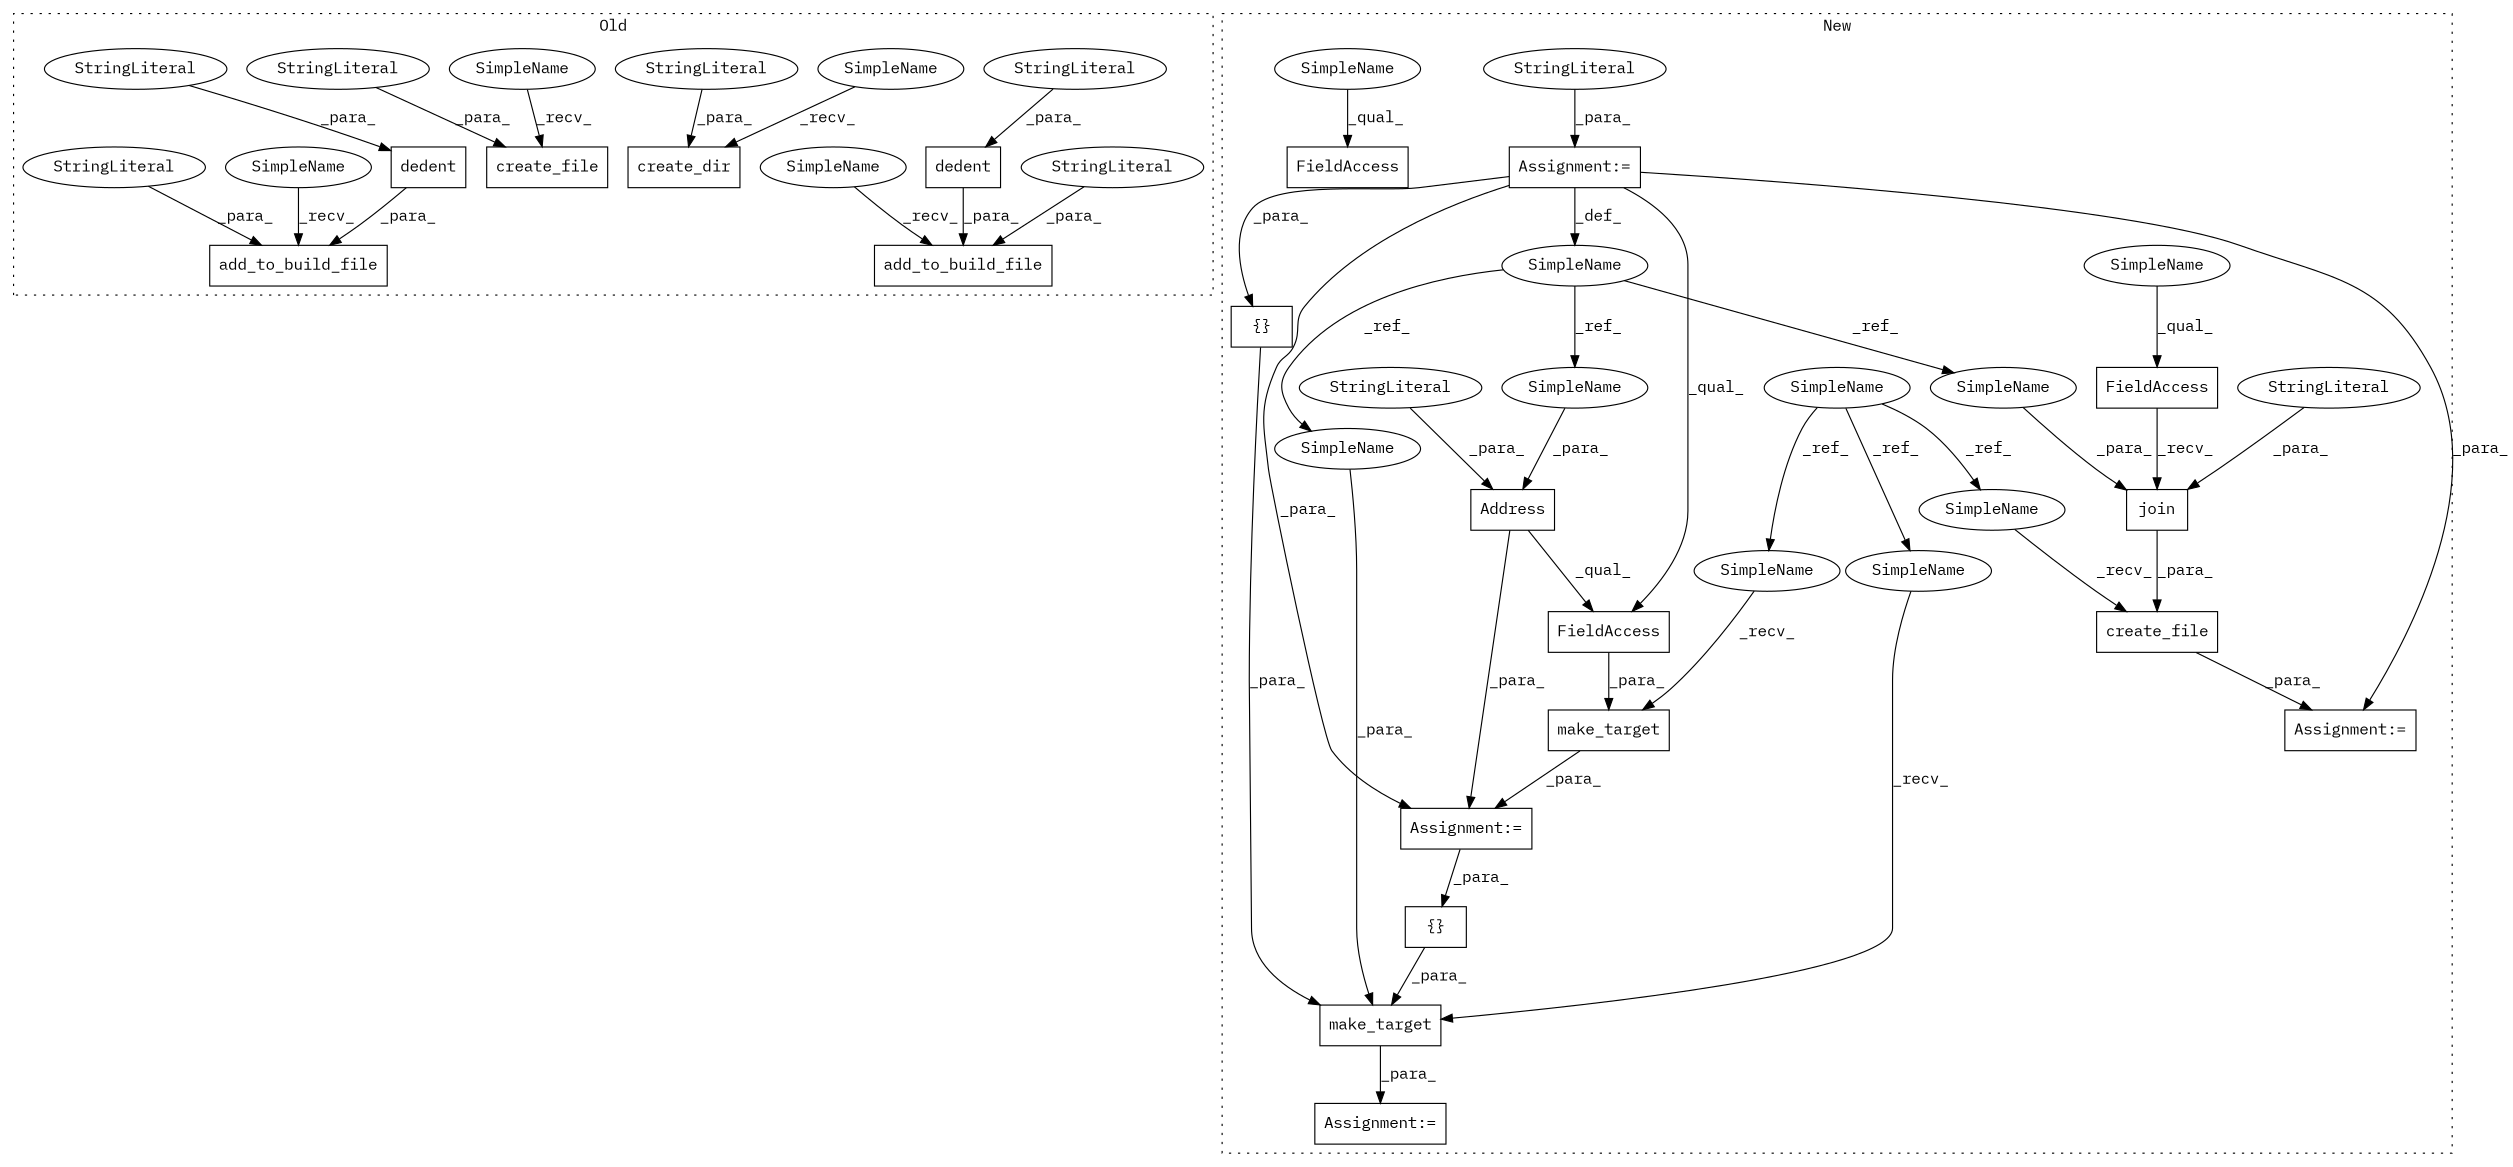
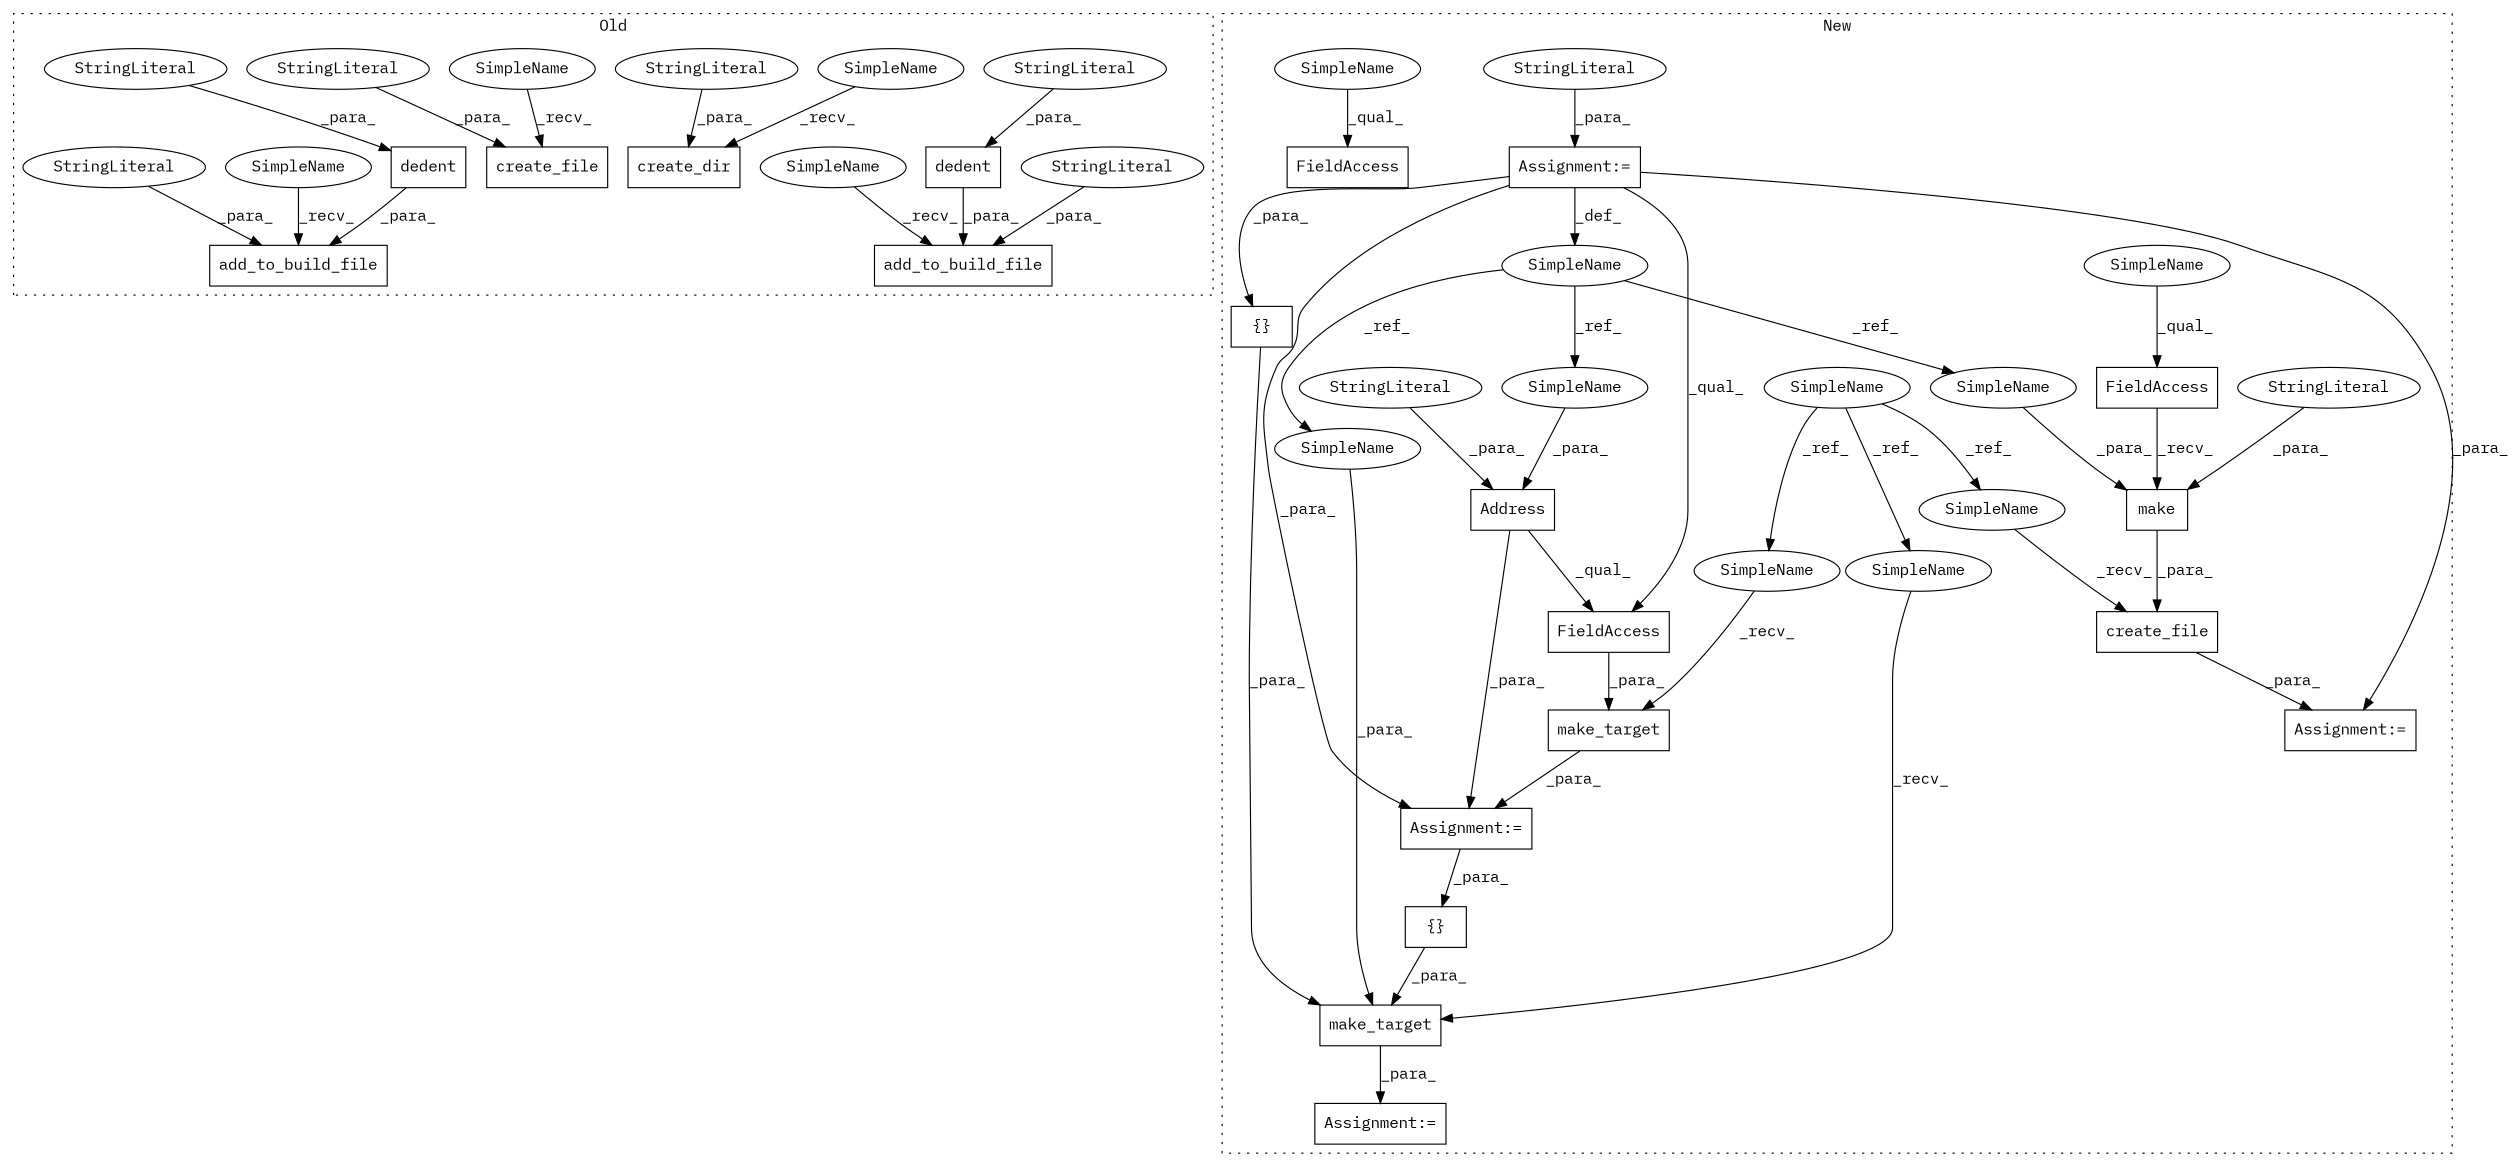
  digraph {
    fontname="IBM Plex Mono"
    node [a=42 l=4 s=8012 shape=ellipse fontname="IBM Plex Mono"]
    edge [fontname="IBM Plex Mono"]
    n1 [a=32 l="12,1" label=create_file s="11087,11154" shape=box]
    n2 [a=45 l=55 label=StringLiteral s=11099]
    n3 [a=32 l="11,1" label=create_dir s="11166,11216" shape=box]
    n4 [a=45 l=39 label=StringLiteral s=11177]
    n5 [a=32 l="18,1" label=add_to_build_file s="11425,11704" shape=box]
    n6 [a=32 l="7,1" label=dedent s="11482,11703" shape=box]
    n7 [a=45 l=38 label=StringLiteral s=11443]
    n8 [a=45 l=214 label=StringLiteral s=11489]
    n9 [a=32 l="18,1" label=add_to_build_file s="11307,11413" shape=box]
    n10 [a=32 l="7,1" label=dedent s="11364,11412" shape=box]
    n11 [a=45 l=38 label=StringLiteral s=11325]
    n12 [a=45 l=41 label=StringLiteral s=11371]
    n13 [label=SimpleName s=11161]
    n14 [label=SimpleName s=11082]
    n15 [label=SimpleName s=11420]
    n16 [label=SimpleName s=11302]
    n17 [a=32 l="12,1" label=make_target s="8264,8328" shape=box]
    n18 [a=4 l="1,1" label="{}" s="8320,8327" shape=box]
    n19 [a=32 l="8,1" label=Address s="8091,8117" shape=box]
    n20 [a=4 l="1,1" label="{}" s="8302,8309" shape=box]
    n21 [a=45 l=8 label=StringLiteral s=8109]
    n22 [a=32 l="12,1" label=make_target s="8079,8133" shape=box]
    n23 [label=SimpleName s=7708]
    n24 [a=32 l="12,1" label=create_file s="8000,8060" shape=box]
    n25 [a=22 l=32 label=FieldAccess s=8091 shape=box]
-   n26 [a=32 l="5,1" label=join s="8020,8059" shape=box]
+   n26 [a=32 l="5,1" label=make s="8020,8059" shape=box]
    n27 [a=45 l=24 label=StringLiteral s=8035]
    n28 [a=22 l=7 label=FieldAccess shape=box]
    n29 [a=7 l=1 label="Assignment:=" s=7994 shape=box]
    n30 [a=7 l=1 label="Assignment:=" s=7860 shape=box]
    n31 [a=45 l=32 label=StringLiteral s=7861]
    n32 [a=7 l=1 label="Assignment:=" s=8073 shape=box]
    n33 [a=7 l=1 label="Assignment:=" s=8258 shape=box]
    n34 [l=9 label=SimpleName s=7851]
    n35 [a=22 l=7 label=FieldAccess s=7928 shape=box]
    n36 [l=2 label=SimpleName s=7928]
    n37 [l=2 label=SimpleName]
    n38 [label=SimpleName s=8259]
    n39 [label=SimpleName s=7995]
    n40 [label=SimpleName s=8074]
    n41 [l=9 label=SimpleName s=8276]
    n42 [l=9 label=SimpleName s=8099]
    n43 [l=9 label=SimpleName s=8025]
    subgraph cluster_1 {
      label=Old
      style=dotted
      n1
      n2
      n3
      n4
      n5
      n6
      n7
      n8
      n9
      n10
      n11
      n12
      n13
      n14
      n15
      n16
    }
    subgraph cluster_2 {
      label=New
      style=dotted
      n17
      n18
      n19
      n20
      n21
      n22
      n23
      n24
      n25
      n26
      n27
      n28
      n29
      n30
      n31
      n32
      n33
      n34
      n35
      n36
      n37
      n38
      n39
      n40
      n41
      n42
      n43
    }
    n2 -> n1 [label=_para_]
    n4 -> n3 [label=_para_]
    n6 -> n5 [label=_para_]
    n7 -> n5 [label=_para_]
    n8 -> n6 [label=_para_]
    n10 -> n9 [label=_para_]
    n11 -> n9 [label=_para_]
    n12 -> n10 [label=_para_]
    n13 -> n3 [label=_recv_]
    n14 -> n1 [label=_recv_]
    n15 -> n5 [label=_recv_]
    n16 -> n9 [label=_recv_]
    n17 -> n33 [label=_para_]
    n18 -> n17 [label=_para_]
    n19 -> n25 [label=_qual_]
    n19 -> n32 [label=_para_]
    n20 -> n17 [label=_para_]
    n21 -> n19 [label=_para_]
    n22 -> n32 [label=_para_]
    n23 -> n38 [label=_ref_]
    n23 -> n39 [label=_ref_]
    n23 -> n40 [label=_ref_]
    n24 -> n29 [label=_para_]
    n25 -> n22 [label=_para_]
    n26 -> n24 [label=_para_]
    n27 -> n26 [label=_para_]
    n28 -> n26 [label=_recv_]
    n30 -> n18 [label=_para_]
    n30 -> n25 [label=_qual_]
    n30 -> n29 [label=_para_]
    n30 -> n32 [label=_para_]
    n30 -> n34 [label=_def_]
    n31 -> n30 [label=_para_]
    n32 -> n20 [label=_para_]
    n34 -> n41 [label=_ref_]
    n34 -> n42 [label=_ref_]
    n34 -> n43 [label=_ref_]
    n36 -> n35 [label=_qual_]
    n37 -> n28 [label=_qual_]
    n38 -> n17 [label=_recv_]
    n39 -> n24 [label=_recv_]
    n40 -> n22 [label=_recv_]
    n41 -> n17 [label=_para_]
    n42 -> n19 [label=_para_]
    n43 -> n26 [label=_para_]
  }
